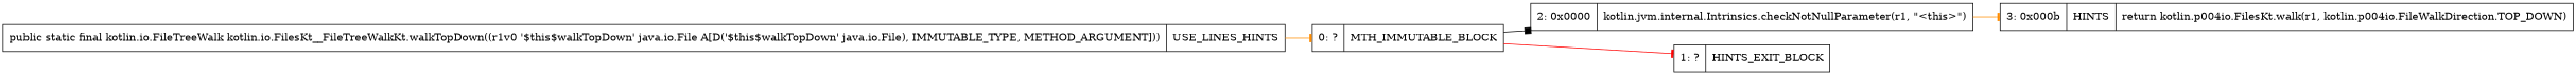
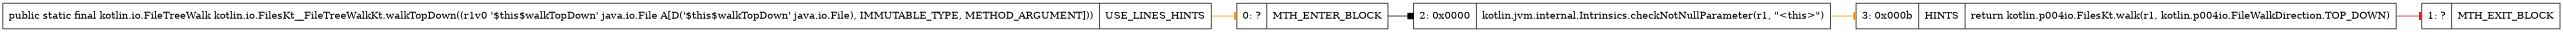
  digraph {
    rankdir=LR
    node [shape=record]
    edge [arrowhead=tee color=darkorange]
-   n1 [label="{0\:\ ?|MTH_IMMUTABLE_BLOCK\l}"]
+   n1 [label="{0\:\ ?|MTH_ENTER_BLOCK\l}"]
    n2 [label="{2\:\ 0x0000|kotlin.jvm.internal.Intrinsics.checkNotNullParameter(r1, \"\<this\>\")\l}"]
    n3 [label="{3\:\ 0x000b|HINTS\l|return kotlin.p004io.FilesKt.walk(r1, kotlin.p004io.FileWalkDirection.TOP_DOWN)\l}"]
-   n4 [label="{1\:\ ?|HINTS_EXIT_BLOCK\l}"]
+   n4 [label="{1\:\ ?|MTH_EXIT_BLOCK\l}"]
    n5 [label="{public static final kotlin.io.FileTreeWalk kotlin.io.FilesKt__FileTreeWalkKt.walkTopDown((r1v0 '$this$walkTopDown' java.io.File A[D('$this$walkTopDown' java.io.File), IMMUTABLE_TYPE, METHOD_ARGUMENT]))  | USE_LINES_HINTS\l}"]
    n1 -> n2 [arrowhead=box color=black]
    n2 -> n3
-   n1 -> n4 [color=red]
+   n3 -> n4 [color=red]
    n5 -> n1
  }
